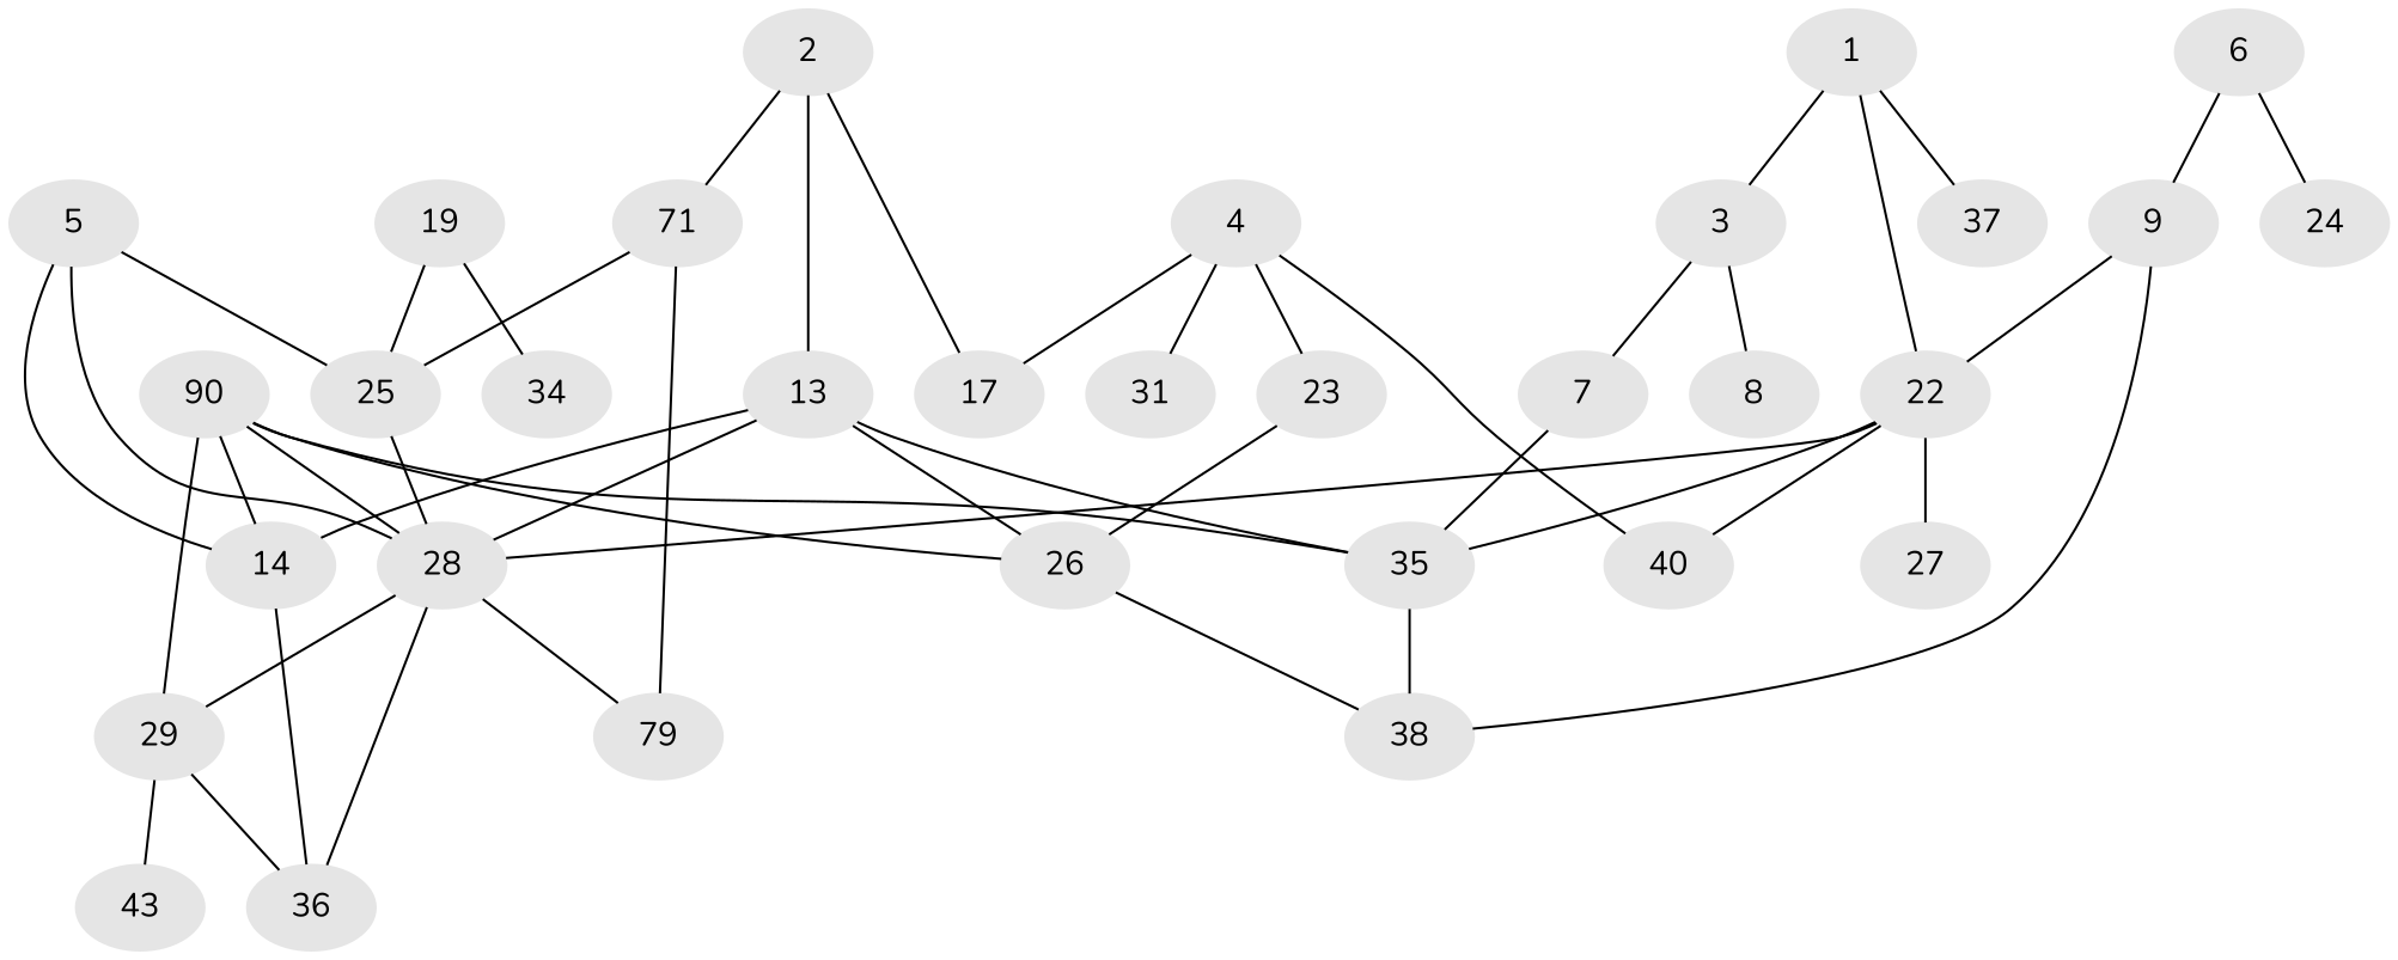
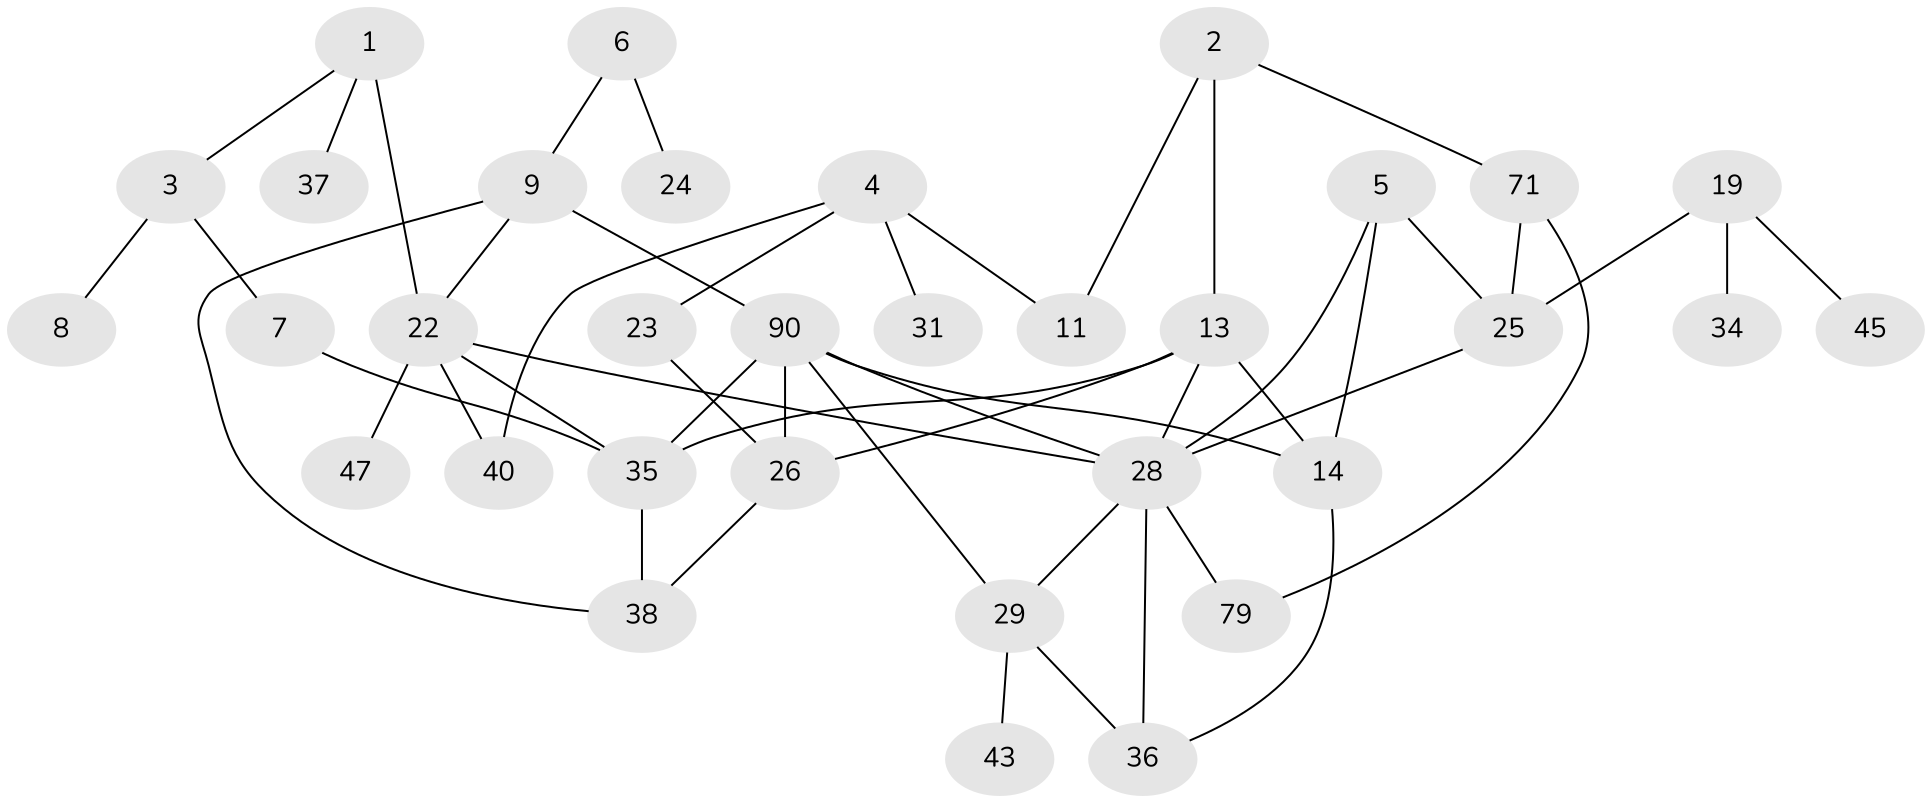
  graph {
    fontname=Nunito
    node [color=gray90 fontname=Nunito style=filled]
    edge [fontname=Nunito weight=1.0]
    1
    3
    22
    37
    7
    8
    40
    28
    35
-   27
+   27 [label=47]
    n11 [label=71]
    2
    13
-   17
+   17 [label=11]
    25
    n16 [label=79]
    14
    26
    4
    23
    31
    5
    36
    29
    6
    9
    n27 [label=24]
    n28 [label=90]
    38
    43
    19
    34
+   45
    1 -- 3
    1 -- 22 [weight=2.0]
    1 -- 37
    3 -- 7
    3 -- 8
    22 -- 40
    22 -- 28
    22 -- 35
    22 -- 27
    7 -- 35
    28 -- n16
    28 -- 36
    28 -- 29
    35 -- 38
    n11 -- 25
    n11 -- n16
    2 -- n11
    2 -- 13
    2 -- 17
    13 -- 28
    13 -- 35
    13 -- 14
    13 -- 26
    25 -- 28
    14 -- 36
    26 -- 38
    4 -- 40
    4 -- 17
    4 -- 23
    4 -- 31
    23 -- 26
    5 -- 28
    5 -- 25
    5 -- 14
    29 -- 36
    29 -- 43
    6 -- 9
    6 -- n27
    9 -- 22
+   9 -- n28
    9 -- 38
    n28 -- 28
    n28 -- 35
    n28 -- 14
    n28 -- 26
    n28 -- 29
    19 -- 25
    19 -- 34
+   19 -- 45
  }
